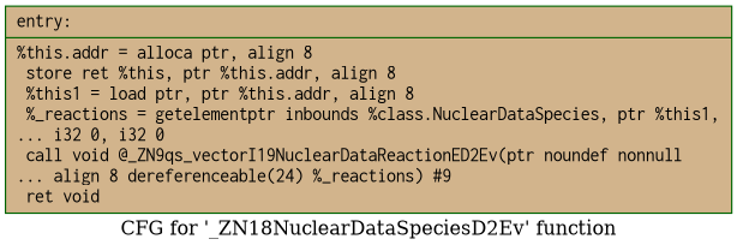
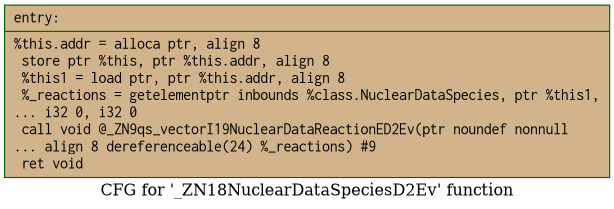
  digraph {
    label="CFG for '_ZN18NuclearDataSpeciesD2Ev' function"
-   n1 [color=darkgreen fillcolor=tan fontname=Courier label="{entry:\l|  %this.addr = alloca ptr, align 8\l  store ret %this, ptr %this.addr, align 8\l  %this1 = load ptr, ptr %this.addr, align 8\l  %_reactions = getelementptr inbounds %class.NuclearDataSpecies, ptr %this1,\l... i32 0, i32 0\l  call void @_ZN9qs_vectorI19NuclearDataReactionED2Ev(ptr noundef nonnull\l... align 8 dereferenceable(24) %_reactions) #9\l  ret void\l}" shape=record style=filled]
+   n1 [color=darkgreen fillcolor=tan fontname=Courier label="{entry:\l|  %this.addr = alloca ptr, align 8\l  store ptr %this, ptr %this.addr, align 8\l  %this1 = load ptr, ptr %this.addr, align 8\l  %_reactions = getelementptr inbounds %class.NuclearDataSpecies, ptr %this1,\l... i32 0, i32 0\l  call void @_ZN9qs_vectorI19NuclearDataReactionED2Ev(ptr noundef nonnull\l... align 8 dereferenceable(24) %_reactions) #9\l  ret void\l}" shape=record style=filled]
  }
